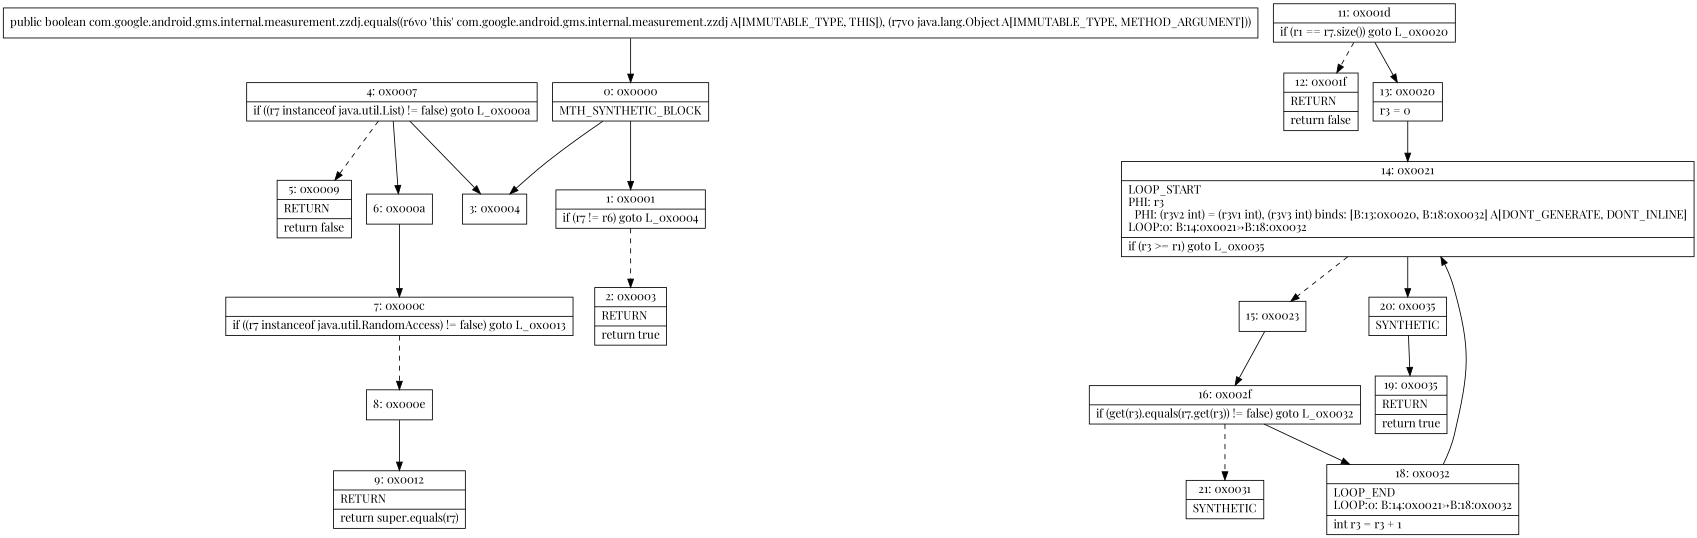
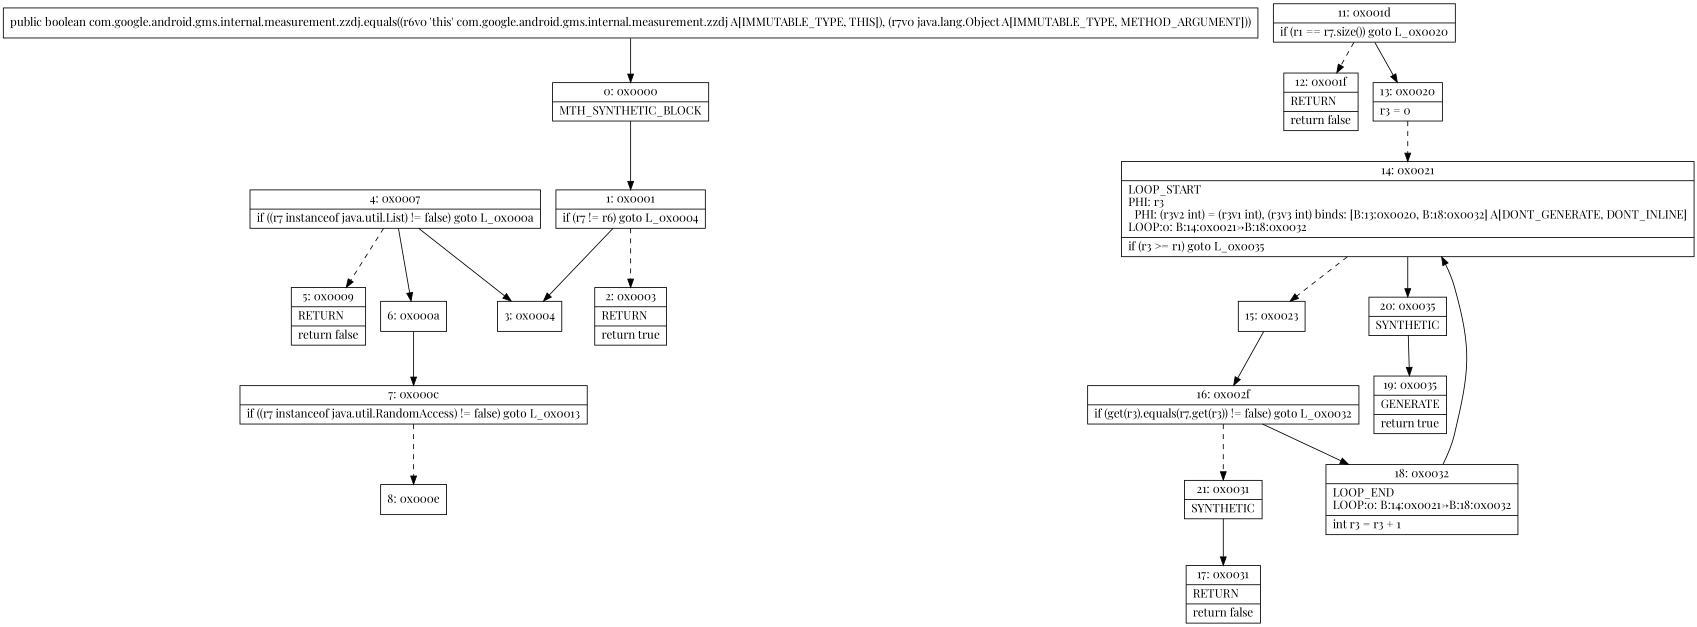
  digraph {
    fontname="Playfair Display"
    node [fontname="Playfair Display" shape=record]
    edge [fontname="Playfair Display"]
    n1 [label="{0\:\ 0x0000|MTH_SYNTHETIC_BLOCK\l}"]
    n2 [label="{1\:\ 0x0001|if (r7 != r6) goto L_0x0004\l}"]
    n3 [label="{2\:\ 0x0003|RETURN\l|return true\l}"]
    n4 [label="{3\:\ 0x0004}"]
    n5 [label="{4\:\ 0x0007|if ((r7 instanceof java.util.List) != false) goto L_0x000a\l}"]
    n6 [label="{5\:\ 0x0009|RETURN\l|return false\l}"]
    n7 [label="{6\:\ 0x000a}"]
    n8 [label="{7\:\ 0x000c|if ((r7 instanceof java.util.RandomAccess) != false) goto L_0x0013\l}"]
    n9 [label="{8\:\ 0x000e}"]
-   n10 [label="{9\:\ 0x0012|RETURN\l|return super.equals(r7)\l}"]
    n11 [label="{11\:\ 0x001d|if (r1 == r7.size()) goto L_0x0020\l}"]
    n12 [label="{12\:\ 0x001f|RETURN\l|return false\l}"]
    n13 [label="{13\:\ 0x0020|r3 = 0\l}"]
    n14 [label="{14\:\ 0x0021|LOOP_START\lPHI: r3 \l  PHI: (r3v2 int) = (r3v1 int), (r3v3 int) binds: [B:13:0x0020, B:18:0x0032] A[DONT_GENERATE, DONT_INLINE]\lLOOP:0: B:14:0x0021\-\>B:18:0x0032\l|if (r3 \>= r1) goto L_0x0035\l}"]
    n15 [label="{15\:\ 0x0023}"]
    n16 [label="{20\:\ 0x0035|SYNTHETIC\l}"]
    n17 [label="{16\:\ 0x002f|if (get(r3).equals(r7.get(r3)) != false) goto L_0x0032\l}"]
-   n18 [label="{19\:\ 0x0035|RETURN\l|return true\l}"]
+   n18 [label="{19\:\ 0x0035|GENERATE\l|return true\l}"]
    n19 [label="{18\:\ 0x0032|LOOP_END\lLOOP:0: B:14:0x0021\-\>B:18:0x0032\l|int r3 = r3 + 1\l}"]
    n20 [label="{21\:\ 0x0031|SYNTHETIC\l}"]
+   n21 [label="{17\:\ 0x0031|RETURN\l|return false\l}"]
    n22 [label="{public boolean com.google.android.gms.internal.measurement.zzdj.equals((r6v0 'this' com.google.android.gms.internal.measurement.zzdj A[IMMUTABLE_TYPE, THIS]), (r7v0 java.lang.Object A[IMMUTABLE_TYPE, METHOD_ARGUMENT])) }"]
    n1 -> n2
    n2 -> n3 [style=dashed]
-   n1 -> n4
+   n2 -> n4
    n5 -> n4
    n5 -> n6 [style=dashed]
    n5 -> n7
    n7 -> n8
    n8 -> n9 [style=dashed]
-   n9 -> n10
    n11 -> n12 [style=dashed]
    n11 -> n13
-   n13 -> n14
+   n13 -> n14 [style=dashed]
    n14 -> n15 [style=dashed]
    n14 -> n16
    n15 -> n17
    n16 -> n18
    n17 -> n19
    n17 -> n20 [style=dashed]
    n19 -> n14
+   n20 -> n21
    n22 -> n1
  }
